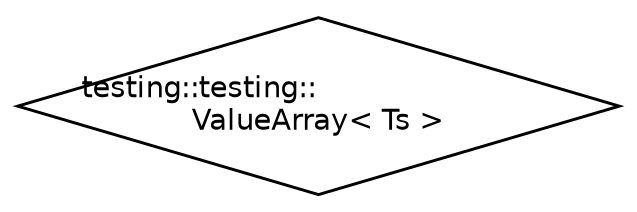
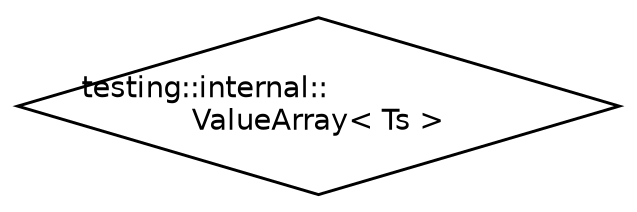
  digraph {
    rankdir=LR
-   n1 [color=black fillcolor=white fontname=Helvetica fontsize=10 height=0.2 label="testing::testing::\lValueArray\< Ts \>" shape=diamond style=filled width=0.4]
+   n1 [color=black fillcolor=white fontname=Helvetica fontsize=10 height=0.2 label="testing::internal::\lValueArray\< Ts \>" shape=diamond style=filled width=0.4]
  }
